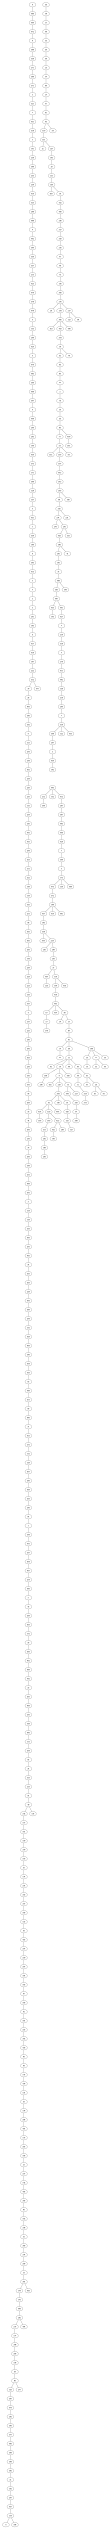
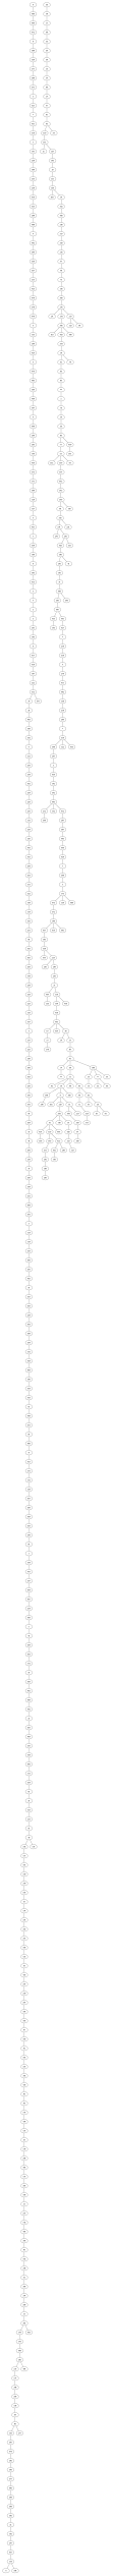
  graph {
    fontname="Noto Serif"
    node [fontname="Noto Serif"]
    edge [fontname="Noto Serif"]
    0
    486
    464
    472
    38
    388
    330
    271
    309
    371
    52
    321
    74
    451
    318
    51
    141
    238
    300
    233
    230
    416
    325
    288
    488
    78
    462
    394
    336
    357
    215
    423
    479
    378
    470
    18
    155
    290
    424
    35
    476
    483
    366
    460
    347
    39
    440
    296
    295
    146
    436
    375
    171
    390
    120
    157
    31
    431
    57
    339
    186
    49
    395
    413
    65
    34
    25
    82
    261
    105
    45
    417
    410
    197
    222
    312
    70
    477
    28
    406
    340
    182
    9
    121
    256
    244
    302
    258
    220
    235
    115
    259
    245
    441
    415
    284
    353
    151
    322
    148
    119
    165
    251
    88
    365
    305
    283
    144
    239
    329
    223
    126
    167
    4
    137
    225
    240
    396
    363
    236
    195
    341
    96
    209
    16
    44
    206
    210
    76
    266
    199
    252
    499
    391
    3
    124
    118
    333
    450
    281
    465
    54
    355
    203
    228
    456
    389
    294
    132
    428
    409
    190
    364
    103
    63
    449
    351
    69
    480
    71
    421
    272
    112
    128
    307
    260
    438
    263
    246
    64
    1
    184
    475
    337
    304
    467
    254
    430
    5
    43
    269
    303
    172
    56
    383
    402
    498
    442
    23
    205
    408
    241
    168
    496
    111
    264
    85
    24
    313
    213
    91
    40
    242
    135
    117
    161
    150
    370
    n209 [label=516]
    55
    174
    214
    323
    327
    169
    125
    36
    453
    297
    250
    207
    164
    183
    87
    166
    92
    181
    253
    392
    433
    86
    84
    147
    478
    131
    26
    178
    208
    491
    175
    285
    106
    21
    257
    142
    495
    393
    90
    102
    338
    32
    369
    374
    289
    13
    381
    179
    443
    176
    494
    282
    275
    404
    177
    398
    286
    158
    58
    80
    133
    277
    397
    474
    202
    346
    377
    466
    348
    384
    382
    22
    162
    247
    437
    114
    6
    188
    328
    198
    273
    68
    332
    439
    200
    232
    379
    380
    234
    314
    367
    93
    130
    59
    331
    12
    237
    345
    29
    211
    334
    459
    10
    422
    468
    248
    317
    320
    216
    47
    48
    73
    136
    308
    276
    20
    134
    217
    306
    123
    60
    163
    463
    490
    354
    50
    262
    79
    492
    469
    447
    2
    145
    156
    326
    485
    77
    400
    53
    361
    352
    356
    83
    107
    445
    343
    249
    89
    160
    335
    274
    231
    270
    291
    426
    315
    386
    201
    41
    101
    75
    448
    350
    344
    497
    435
    461
    143
    427
    42
    219
    310
    94
    279
    411
    482
    138
    218
    204
    72
    319
    368
    122
    455
    267
    62
    454
    192
+   342
    493
    212
    152
    412
    349
    287
    387
    405
    446
    429
    7
    360
    37
    173
    473
    139
    489
    372
    109
    457
    414
    401
    185
    358
    104
    224
    265
    299
    243
    27
    487
    110
    255
    194
    403
    418
    481
    67
    407
    99
    17
    278
    154
    376
    484
    81
    170
    280
    108
    471
    11
    159
    221
    191
    362
    19
    98
    301
    180
    8
    458
    46
    419
    298
    432
    229
    15
    385
    100
    227
    61
    140
    14
    434
    129
    444
    420
    196
    149
    425
    311
    452
    268
    292
    189
    293
    193
    153
    127
    359
    97
    399
    113
    187
    226
    324
    373
    30
    95
    116
    33
    66
    0 -- 486
    486 -- 464
    464 -- 472
    472 -- 38
    38 -- 388
    388 -- 330
    330 -- 271
    271 -- 309
    309 -- 371
    371 -- 52
    52 -- 321
    321 -- 74
    74 -- 451
    451 -- 318
    318 -- 51
    51 -- 141
    141 -- 238
    238 -- 300
    300 -- 233
    233 -- 230
    230 -- 416
    416 -- 325
    325 -- 288
    288 -- 488
    488 -- 78
    78 -- 462
    462 -- 394
    394 -- 336
    336 -- 357
    357 -- 215
    215 -- 423
    423 -- 479
    479 -- 378
    378 -- 470
    470 -- 18
    18 -- 155
    155 -- 290
    290 -- 424
    424 -- 35
    35 -- 476
    476 -- 483
    483 -- 366
    366 -- 460
    460 -- 347
    347 -- 39
    39 -- 440
    440 -- 296
    296 -- 295
    295 -- 146
    146 -- 436
    436 -- 375
    375 -- 171
    171 -- 390
    390 -- 120
    120 -- 157
    157 -- 31
    31 -- 431
    431 -- 57
    57 -- 339
    339 -- 186
    186 -- 49
    49 -- 395
    395 -- 413
    413 -- 65
    65 -- 34
    34 -- 25
    25 -- 82
    82 -- 261
    261 -- 105
    105 -- 45
    45 -- 417
    417 -- 410
    410 -- 197
    197 -- 222
    222 -- 312
    312 -- 70
    312 -- 477
    70 -- 28
    28 -- 406
    406 -- 340
    340 -- 182
    182 -- 9
    9 -- 121
    121 -- 256
    256 -- 244
    244 -- 302
    302 -- 258
    258 -- 220
    220 -- 235
    235 -- 115
    115 -- 259
    259 -- 245
    245 -- 441
    441 -- 415
    415 -- 284
    284 -- 353
    353 -- 151
    151 -- 322
    322 -- 148
    148 -- 119
    119 -- 165
    165 -- 251
    251 -- 88
    88 -- 365
    365 -- 305
    305 -- 283
    283 -- 144
    144 -- 239
    239 -- 329
    329 -- 223
    223 -- 126
    126 -- 167
    167 -- 4
    4 -- 137
    137 -- 225
    225 -- 240
    240 -- 396
    396 -- 363
    363 -- 236
    236 -- 195
    195 -- 341
    341 -- 96
    96 -- 209
    209 -- 16
    16 -- 44
    44 -- 206
    206 -- 210
    210 -- 76
    76 -- 266
    266 -- 199
    199 -- 252
    252 -- 499
    499 -- 391
    391 -- 3
    3 -- 124
    124 -- 118
    118 -- 333
    333 -- 450
    450 -- 281
    281 -- 465
    465 -- 54
    54 -- 355
    355 -- 203
    203 -- 228
    228 -- 456
    456 -- 389
    389 -- 294
    294 -- 132
    132 -- 428
    428 -- 409
    409 -- 190
    190 -- 364
    364 -- 103
    103 -- 63
    63 -- 449
    449 -- 351
    351 -- 69
    69 -- 480
    480 -- 71
    71 -- 421
    421 -- 272
    272 -- 112
    112 -- 128
    128 -- 307
    307 -- 260
    260 -- 438
    438 -- 263
    263 -- 246
    246 -- 64
    64 -- 1
    1 -- 184
    184 -- 475
    475 -- 337
    337 -- 304
    304 -- 467
    467 -- 254
    254 -- 430
    430 -- 5
    5 -- 43
    43 -- 269
    269 -- 303
    303 -- 172
    172 -- 56
    56 -- 383
    383 -- 402
    402 -- 498
    498 -- 442
    442 -- 23
    23 -- 205
    205 -- 408
    408 -- 241
    241 -- 168
    168 -- 496
    496 -- 111
    111 -- 264
    264 -- 85
    85 -- 24
    24 -- 313
    313 -- 213
    213 -- 91
    91 -- 40
    40 -- 242
    40 -- 135
    242 -- 117
    117 -- 161
    161 -- 150
    150 -- 370
    370 -- n209
    n209 -- 55
    55 -- 174
    174 -- 214
    214 -- 323
    323 -- 327
    327 -- 169
    169 -- 125
    125 -- 36
    36 -- 453
    453 -- 297
    297 -- 250
    250 -- 207
    207 -- 164
    164 -- 183
    183 -- 87
    87 -- 166
    166 -- 92
    92 -- 181
    181 -- 253
    253 -- 392
    392 -- 433
    433 -- 86
    86 -- 84
    84 -- 147
    147 -- 478
    478 -- 131
    131 -- 26
    26 -- 178
    178 -- 208
    208 -- 491
    491 -- 175
    175 -- 285
    285 -- 106
    106 -- 21
    21 -- 257
    257 -- 142
    142 -- 495
    495 -- 393
    393 -- 90
    90 -- 102
    102 -- 338
    338 -- 32
    32 -- 369
    369 -- 374
    374 -- 289
    289 -- 13
    13 -- 381
    381 -- 179
    381 -- 443
    179 -- 176
    176 -- 494
    494 -- 282
    282 -- 275
    282 -- 404
    275 -- 177
    177 -- 398
    398 -- 286
    286 -- 158
    158 -- 58
    58 -- 80
    80 -- 133
    80 -- 277
    133 -- 397
    397 -- 474
    474 -- 202
    202 -- 346
    346 -- 377
    377 -- 466
    466 -- 348
    348 -- 384
    384 -- 382
    382 -- 22
    22 -- 162
    162 -- 247
    247 -- 437
    437 -- 114
    114 -- 6
    114 -- 188
    328 -- 198
    198 -- 273
    273 -- 68
    68 -- 332
    332 -- 439
    439 -- 200
    200 -- 232
    232 -- 379
    379 -- 380
    380 -- 234
    234 -- 314
    314 -- 367
    367 -- 93
    93 -- 130
    93 -- 59
    130 -- 331
    331 -- 12
    331 -- 237
    237 -- 345
    345 -- 29
    29 -- 211
    211 -- 334
    334 -- 459
    334 -- 10
    10 -- 422
    422 -- 468
    468 -- 248
    248 -- 317
    317 -- 320
    320 -- 216
    216 -- 47
    47 -- 48
    48 -- 73
    73 -- 136
    136 -- 308
    308 -- 276
    276 -- 20
    276 -- 134
    276 -- 217
    134 -- 306
    217 -- 123
    217 -- 60
    306 -- 163
    306 -- 463
    306 -- 490
    463 -- 354
    354 -- 50
    50 -- 262
    50 -- 79
    262 -- 492
    492 -- 469
    469 -- 447
    447 -- 2
    2 -- 145
    145 -- 156
    156 -- 326
    326 -- 485
    485 -- 77
    485 -- 400
    77 -- 53
    400 -- 361
    53 -- 352
    53 -- 356
    53 -- 83
    356 -- 107
    107 -- 445
    445 -- 343
    343 -- 249
    249 -- 89
    249 -- 160
    89 -- 335
    335 -- 274
    335 -- 231
    274 -- 270
    274 -- 291
    291 -- 426
    291 -- 315
    426 -- 386
    386 -- 201
    386 -- 41
    201 -- 101
    101 -- 75
    75 -- 448
    448 -- 350
    448 -- 344
    350 -- 497
    497 -- 435
    497 -- 461
    435 -- 143
    461 -- 427
    427 -- 42
    42 -- 219
    219 -- 310
    310 -- 94
    94 -- 279
    279 -- 411
    411 -- 482
    482 -- 138
    138 -- 218
    218 -- 204
    204 -- 72
    72 -- 319
    319 -- 368
    319 -- 122
    319 -- 455
    368 -- 267
    267 -- 62
    62 -- 454
    454 -- 192
+   192 -- 342
+   342 -- 493
    493 -- 212
    493 -- 152
    493 -- 412
    212 -- 349
    412 -- 287
    287 -- 387
    387 -- 405
    405 -- 446
    446 -- 429
    429 -- 7
    7 -- 360
    360 -- 37
    37 -- 173
    173 -- 473
    173 -- 139
    173 -- 489
    473 -- 372
    372 -- 109
    109 -- 457
    109 -- 414
    109 -- 401
    457 -- 185
    185 -- 358
    358 -- 104
    358 -- 224
    224 -- 265
    224 -- 299
    299 -- 243
    243 -- 27
    27 -- 487
    27 -- 110
    487 -- 255
    110 -- 194
    110 -- 403
    194 -- 418
    418 -- 481
    481 -- 67
    481 -- 407
    481 -- 99
    67 -- 17
    99 -- 278
    99 -- 154
    17 -- 376
    154 -- 484
    484 -- 81
    81 -- 170
    81 -- 280
    81 -- 108
    170 -- 471
    280 -- 11
    108 -- 159
    108 -- 221
    108 -- 191
    11 -- 362
    11 -- 19
    11 -- 98
    11 -- 301
    159 -- 116
    221 -- 33
    221 -- 66
    19 -- 180
    19 -- 8
    19 -- 458
    301 -- 46
    301 -- 419
    180 -- 298
    8 -- 432
    8 -- 229
    8 -- 15
    46 -- 113
    419 -- 187
    419 -- 226
    229 -- 385
    15 -- 100
    15 -- 227
    385 -- 61
    385 -- 140
    385 -- 14
    100 -- 359
    61 -- 434
    61 -- 129
    61 -- 444
    14 -- 420
    434 -- 196
    129 -- 149
    129 -- 425
    420 -- 153
    149 -- 311
    425 -- 452
    425 -- 268
    311 -- 292
    452 -- 193
    292 -- 189
    189 -- 293
    153 -- 127
    359 -- 97
    97 -- 399
    113 -- 324
    226 -- 30
    226 -- 95
    324 -- 373
  }
